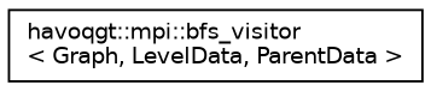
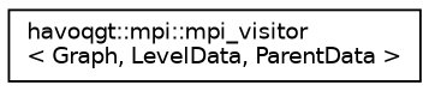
  digraph {
    rankdir=TB
-   n1 [color=black fillcolor=white fontname=Helvetica fontsize=10 height=0.2 label="havoqgt::mpi::bfs_visitor\l\< Graph, LevelData, ParentData \>" shape=record style=filled width=0.4]
+   n1 [color=black fillcolor=white fontname=Helvetica fontsize=10 height=0.2 label="havoqgt::mpi::mpi_visitor\l\< Graph, LevelData, ParentData \>" shape=record style=filled width=0.4]
  }
